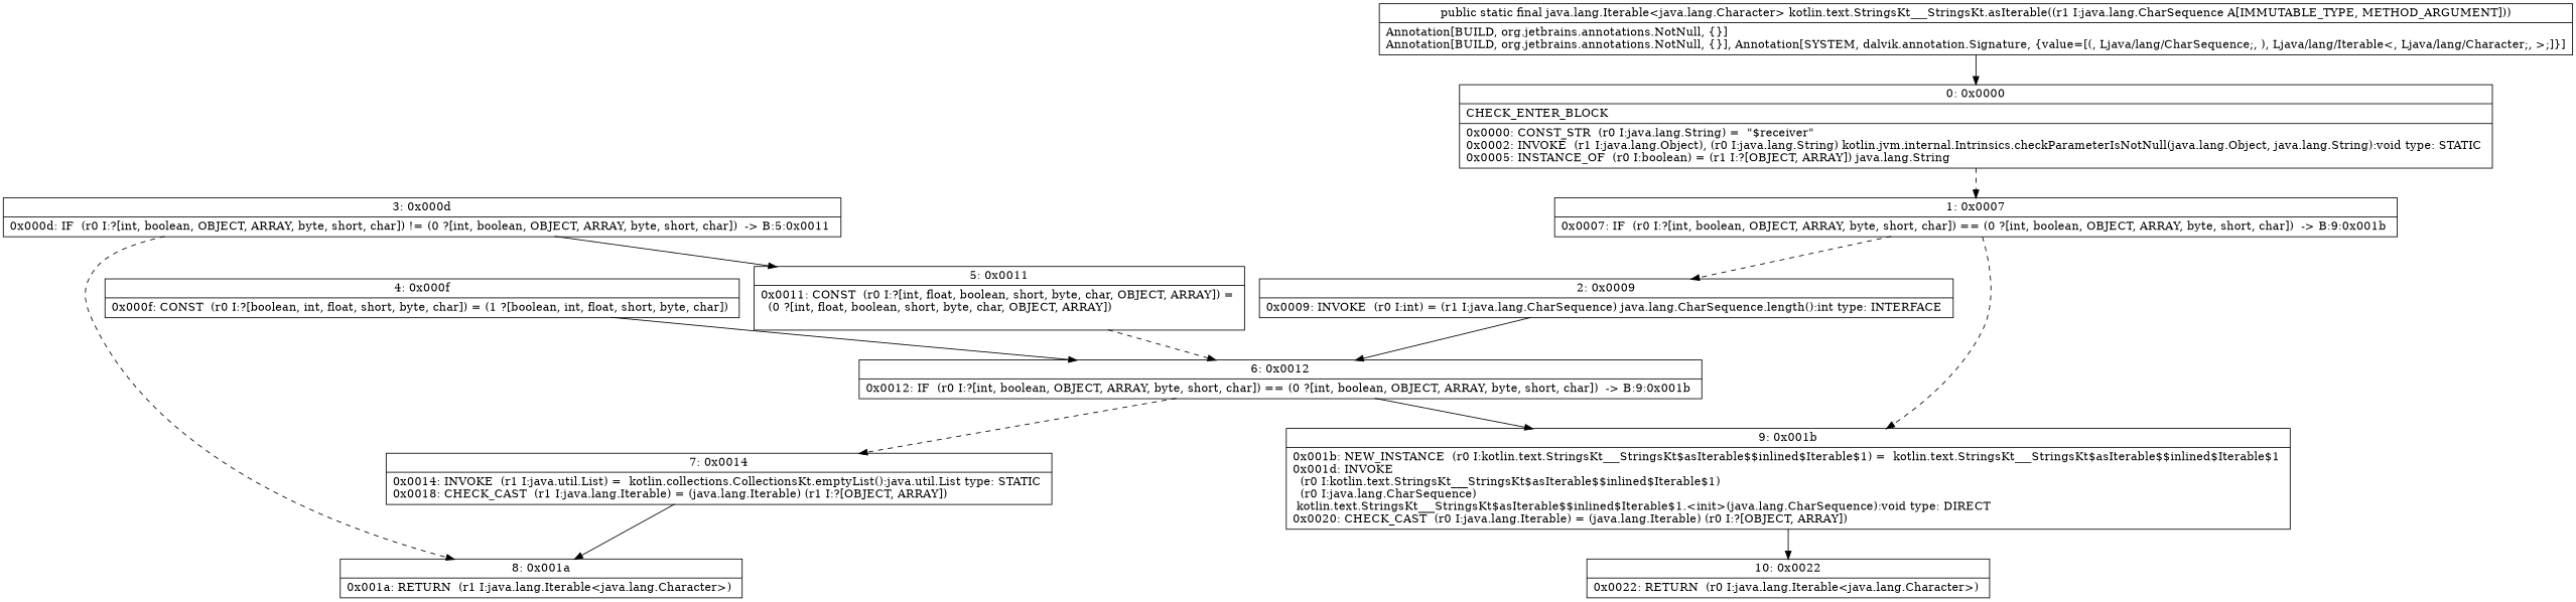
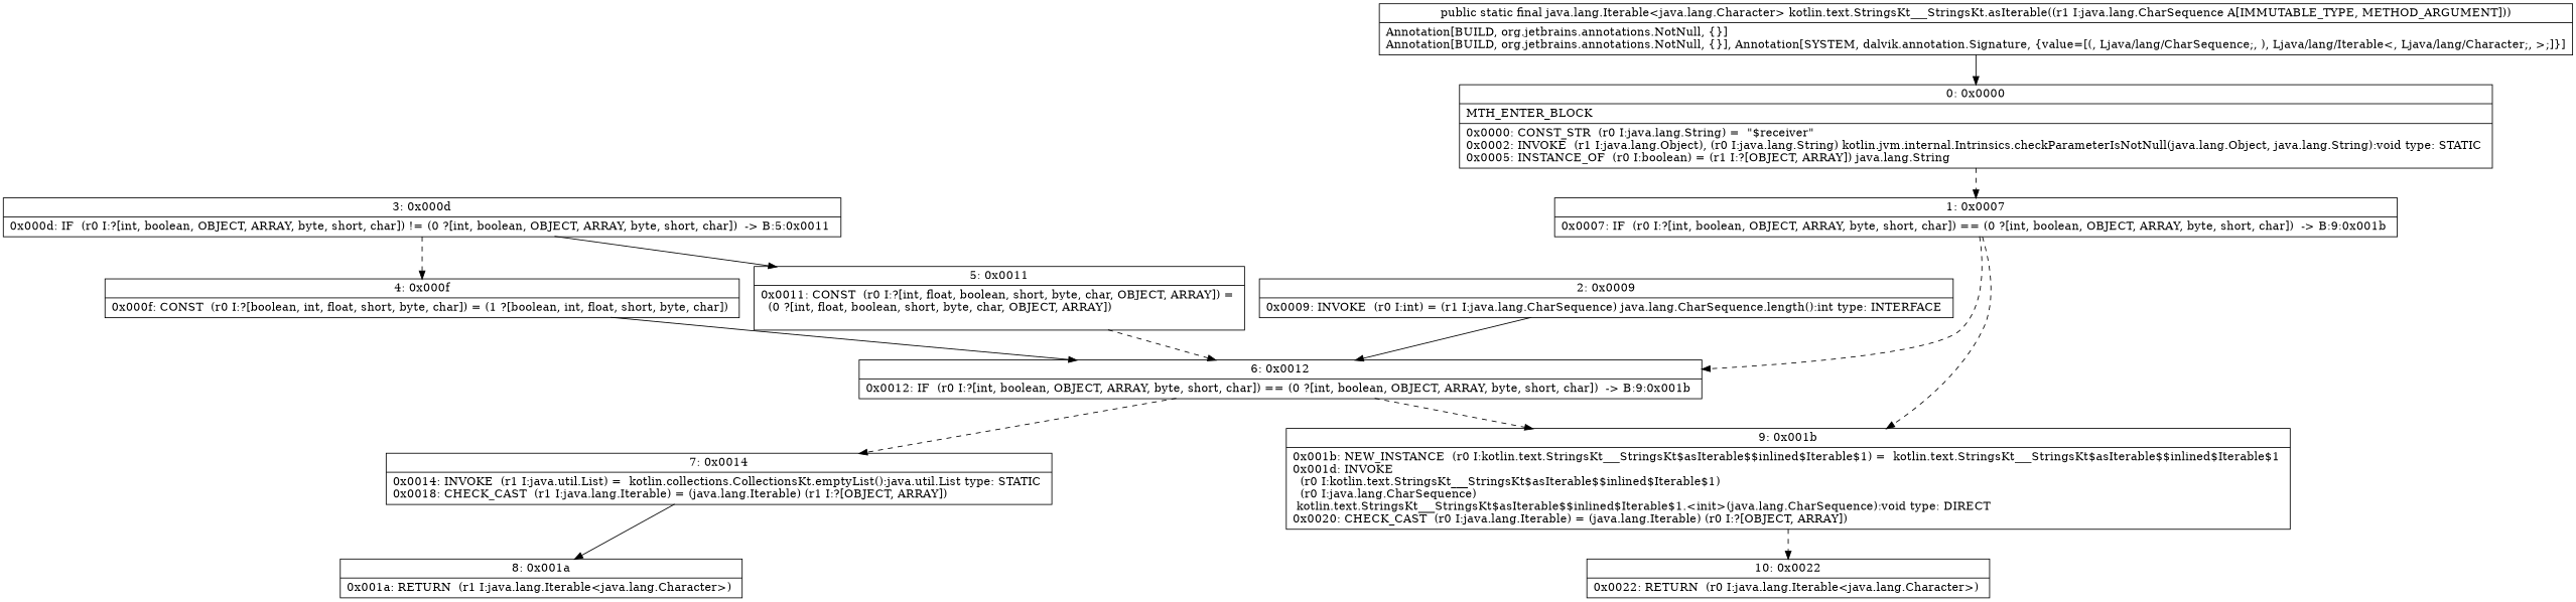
  digraph {
    node [shape=record]
-   n1 [label="{0\:\ 0x0000|CHECK_ENTER_BLOCK\l|0x0000: CONST_STR  (r0 I:java.lang.String) =  \"$receiver\" \l0x0002: INVOKE  (r1 I:java.lang.Object), (r0 I:java.lang.String) kotlin.jvm.internal.Intrinsics.checkParameterIsNotNull(java.lang.Object, java.lang.String):void type: STATIC \l0x0005: INSTANCE_OF  (r0 I:boolean) = (r1 I:?[OBJECT, ARRAY]) java.lang.String \l}"]
+   n1 [label="{0\:\ 0x0000|MTH_ENTER_BLOCK\l|0x0000: CONST_STR  (r0 I:java.lang.String) =  \"$receiver\" \l0x0002: INVOKE  (r1 I:java.lang.Object), (r0 I:java.lang.String) kotlin.jvm.internal.Intrinsics.checkParameterIsNotNull(java.lang.Object, java.lang.String):void type: STATIC \l0x0005: INSTANCE_OF  (r0 I:boolean) = (r1 I:?[OBJECT, ARRAY]) java.lang.String \l}"]
    n2 [label="{1\:\ 0x0007|0x0007: IF  (r0 I:?[int, boolean, OBJECT, ARRAY, byte, short, char]) == (0 ?[int, boolean, OBJECT, ARRAY, byte, short, char])  \-\> B:9:0x001b \l}"]
    n3 [label="{2\:\ 0x0009|0x0009: INVOKE  (r0 I:int) = (r1 I:java.lang.CharSequence) java.lang.CharSequence.length():int type: INTERFACE \l}"]
    n4 [label="{9\:\ 0x001b|0x001b: NEW_INSTANCE  (r0 I:kotlin.text.StringsKt___StringsKt$asIterable$$inlined$Iterable$1) =  kotlin.text.StringsKt___StringsKt$asIterable$$inlined$Iterable$1 \l0x001d: INVOKE  \l  (r0 I:kotlin.text.StringsKt___StringsKt$asIterable$$inlined$Iterable$1)\l  (r0 I:java.lang.CharSequence)\l kotlin.text.StringsKt___StringsKt$asIterable$$inlined$Iterable$1.\<init\>(java.lang.CharSequence):void type: DIRECT \l0x0020: CHECK_CAST  (r0 I:java.lang.Iterable) = (java.lang.Iterable) (r0 I:?[OBJECT, ARRAY]) \l}"]
    n5 [label="{6\:\ 0x0012|0x0012: IF  (r0 I:?[int, boolean, OBJECT, ARRAY, byte, short, char]) == (0 ?[int, boolean, OBJECT, ARRAY, byte, short, char])  \-\> B:9:0x001b \l}"]
    n6 [label="{10\:\ 0x0022|0x0022: RETURN  (r0 I:java.lang.Iterable\<java.lang.Character\>) \l}"]
    n7 [label="{3\:\ 0x000d|0x000d: IF  (r0 I:?[int, boolean, OBJECT, ARRAY, byte, short, char]) != (0 ?[int, boolean, OBJECT, ARRAY, byte, short, char])  \-\> B:5:0x0011 \l}"]
    n8 [label="{4\:\ 0x000f|0x000f: CONST  (r0 I:?[boolean, int, float, short, byte, char]) = (1 ?[boolean, int, float, short, byte, char]) \l}"]
    n9 [label="{5\:\ 0x0011|0x0011: CONST  (r0 I:?[int, float, boolean, short, byte, char, OBJECT, ARRAY]) = \l  (0 ?[int, float, boolean, short, byte, char, OBJECT, ARRAY])\l \l}"]
    n10 [label="{7\:\ 0x0014|0x0014: INVOKE  (r1 I:java.util.List) =  kotlin.collections.CollectionsKt.emptyList():java.util.List type: STATIC \l0x0018: CHECK_CAST  (r1 I:java.lang.Iterable) = (java.lang.Iterable) (r1 I:?[OBJECT, ARRAY]) \l}"]
    n11 [label="{8\:\ 0x001a|0x001a: RETURN  (r1 I:java.lang.Iterable\<java.lang.Character\>) \l}"]
    n12 [label="{public static final java.lang.Iterable\<java.lang.Character\> kotlin.text.StringsKt___StringsKt.asIterable((r1 I:java.lang.CharSequence A[IMMUTABLE_TYPE, METHOD_ARGUMENT]))  | Annotation[BUILD, org.jetbrains.annotations.NotNull, \{\}]\lAnnotation[BUILD, org.jetbrains.annotations.NotNull, \{\}], Annotation[SYSTEM, dalvik.annotation.Signature, \{value=[(, Ljava\/lang\/CharSequence;, ), Ljava\/lang\/Iterable\<, Ljava\/lang\/Character;, \>;]\}]\l}"]
    n1 -> n2 [style=dashed]
-   n2 -> n3 [style=dashed]
+   n2 -> n5 [style=dashed]
    n2 -> n4 [style=dashed]
    n3 -> n5
-   n4 -> n6
-   n5 -> n4
+   n4 -> n6 [style=dashed]
+   n5 -> n4 [style=dashed]
    n5 -> n10 [style=dashed]
-   n7 -> n11 [style=dashed]
+   n7 -> n8 [style=dashed]
    n7 -> n9
    n8 -> n5
    n9 -> n5 [style=dashed]
    n10 -> n11
    n12 -> n1
  }
